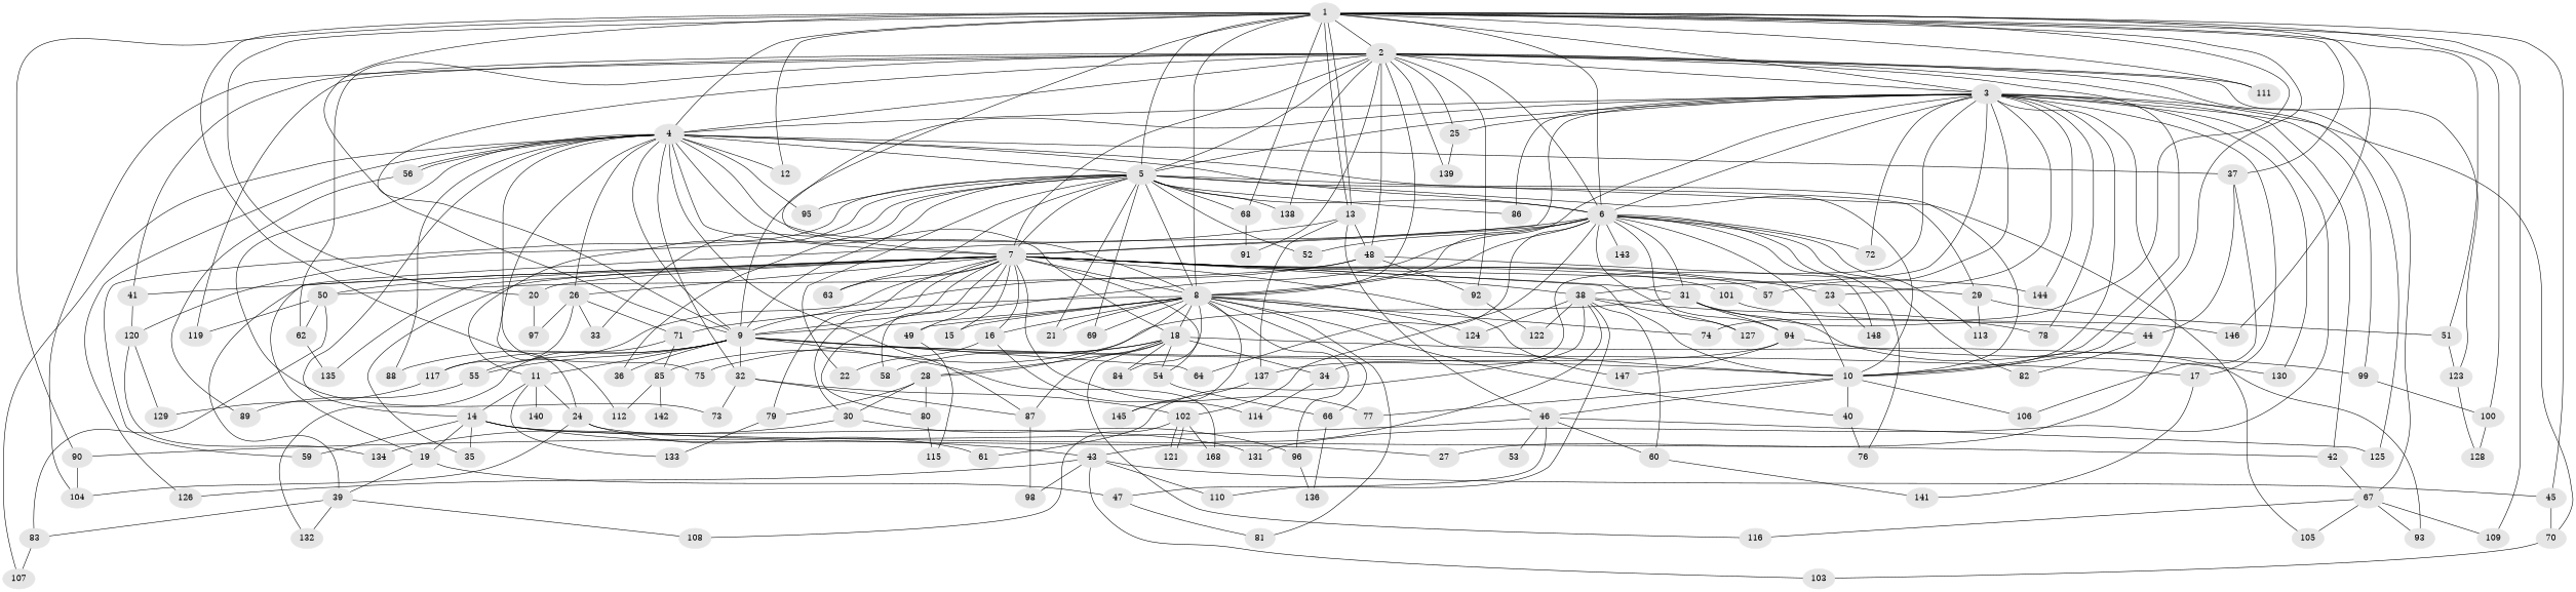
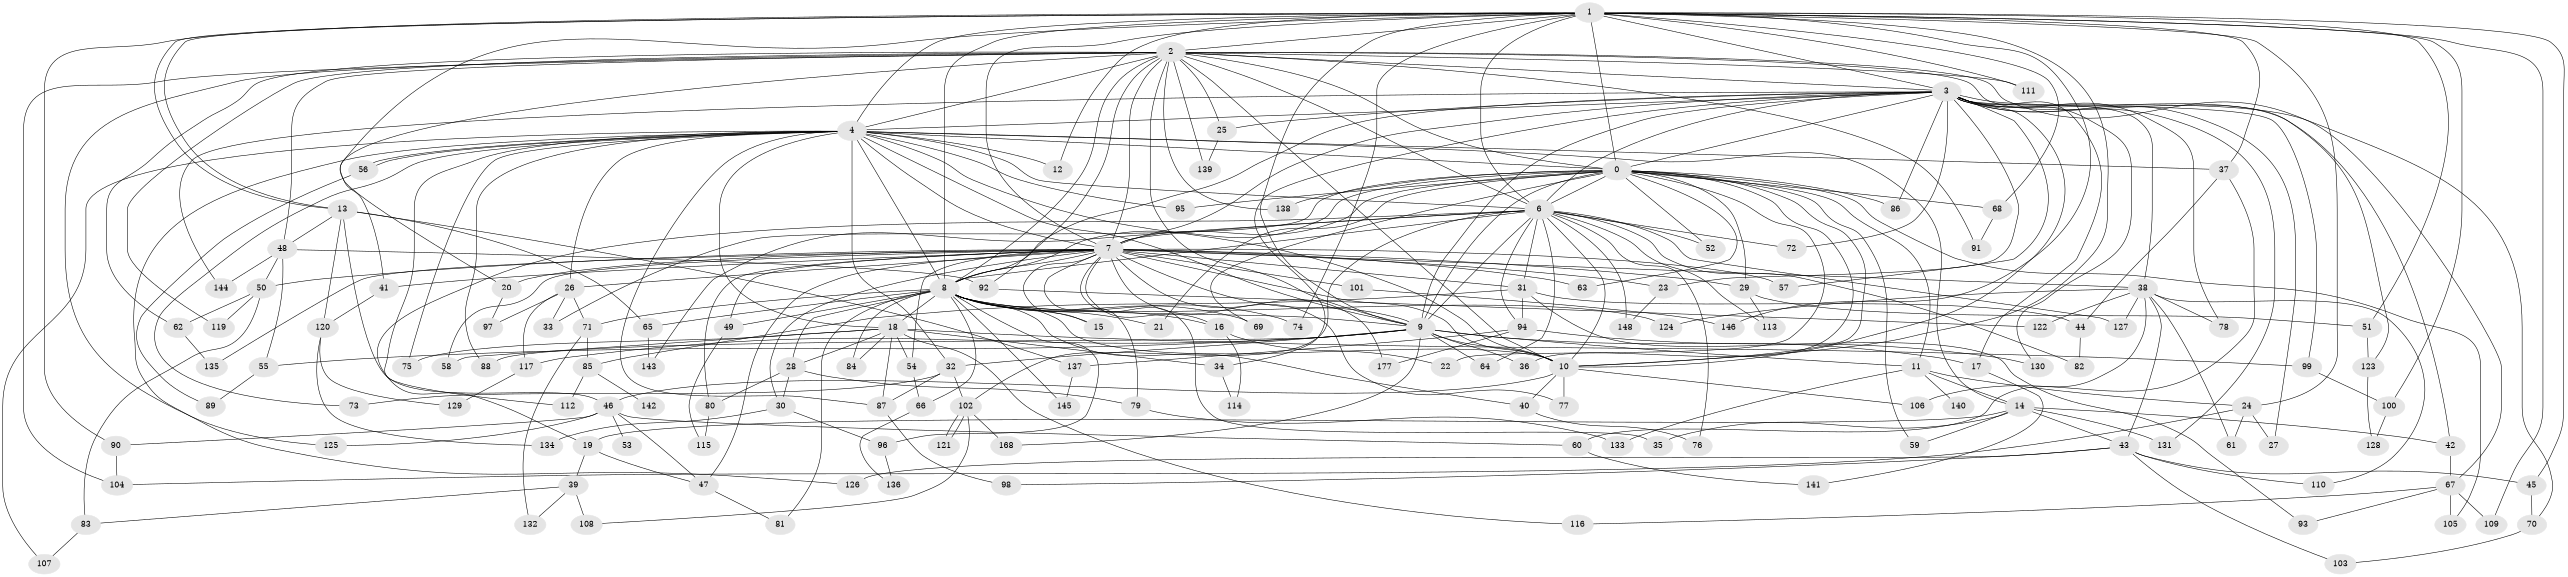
  graph {
    node [color=gray90 style=filled]
    1
    2
    3
    4
-   5
+   5 [label=0]
    6
    7
    8
    9
    10
    12
    13
    20
    24
    37
    45
    51
    68
    74
    90
    100
    109
    111
    146
    25
    41
    48
    62
    67
    91
    92
    104
    119
    123
    125
    138
    139
    17
    23
    27
    34
    38
    42
    57
    70
    72
    78
    86
    99
    130
    131
    144
    14
    18
    26
    32
    56
    73
    75
    87
    88
    95
    107
    112
    126
    11
    21
    22
    29
    33
    36
    52
    59
    63
    69
    105
    19
    31
    64
    76
    82
    94
    102
    113
    127
    143
    148
    15
    16
    30
    35
    39
    49
    50
    54
    58
    77
    79
    80
    101
    135
-   147
+   147 [label=177]
    28
    40
+   65
    66
    71
    81
    84
    96
    124
    145
    55
    117
    n115 [label=168]
    46
    106
    120
    137
    97
    61
    44
    128
    116
    93
    122
    141
    114
    43
    60
    110
    103
    89
    98
    133
    140
    47
    85
    108
    121
    134
    83
    132
    115
    136
    129
    53
    142
    1 -- 2
    1 -- 3
    1 -- 4
    1 -- 5
    1 -- 6
    1 -- 7
    1 -- 8
    1 -- 9
    1 -- 10
    1 -- 12
    1 -- 13
    1 -- 13
    1 -- 20
    1 -- 24
    1 -- 37
    1 -- 45
    1 -- 51
    1 -- 68
    1 -- 74
    1 -- 90
    1 -- 100
    1 -- 109
    1 -- 111
    1 -- 146
    2 -- 3
    2 -- 4
    2 -- 5
    2 -- 6
    2 -- 7
    2 -- 8
    2 -- 9
    2 -- 10
    2 -- 111
    2 -- 25
    2 -- 41
    2 -- 48
    2 -- 62
    2 -- 67
    2 -- 91
    2 -- 92
    2 -- 104
    2 -- 119
    2 -- 123
    2 -- 125
    2 -- 138
    2 -- 139
    3 -- 4
    3 -- 5
    3 -- 6
    3 -- 7
    3 -- 8
    3 -- 9
    3 -- 10
    3 -- 25
    3 -- 17
    3 -- 23
    3 -- 27
    3 -- 34
    3 -- 38
    3 -- 42
    3 -- 57
    3 -- 70
    3 -- 72
    3 -- 78
    3 -- 86
    3 -- 99
    3 -- 130
    3 -- 131
    3 -- 144
    4 -- 5
    4 -- 6
    4 -- 7
    4 -- 8
    4 -- 9
    4 -- 10
    4 -- 12
    4 -- 37
    4 -- 14
    4 -- 18
    4 -- 26
    4 -- 32
    4 -- 56
    4 -- 56
    4 -- 73
    4 -- 75
    4 -- 87
    4 -- 88
    4 -- 95
    4 -- 107
    4 -- 112
    4 -- 126
    5 -- 6
    5 -- 7
    5 -- 8
    5 -- 9
    5 -- 10
    5 -- 68
    5 -- 138
    5 -- 86
    5 -- 95
    5 -- 11
    5 -- 21
    5 -- 22
    5 -- 29
    5 -- 33
    5 -- 36
    5 -- 52
    5 -- 59
    5 -- 63
    5 -- 69
    5 -- 105
    6 -- 7
    6 -- 8
    6 -- 9
    6 -- 10
    6 -- 72
    6 -- 52
    6 -- 19
    6 -- 31
    6 -- 64
    6 -- 76
    6 -- 82
    6 -- 94
    6 -- 102
    6 -- 113
    6 -- 127
    6 -- 143
    6 -- 148
    7 -- 8
    7 -- 9
    7 -- 10
    7 -- 20
    7 -- 41
    7 -- 23
    7 -- 38
    7 -- 57
    7 -- 26
    7 -- 29
    7 -- 63
    7 -- 31
    7 -- 15
    7 -- 16
    7 -- 30
    7 -- 35
-   7 -- 39
+   7 -- 47
    7 -- 49
    7 -- 50
    7 -- 54
    7 -- 58
    7 -- 77
    7 -- 79
    7 -- 80
    7 -- 101
    7 -- 135
    7 -- 147
    8 -- 9
    8 -- 10
    8 -- 74
    8 -- 18
    8 -- 21
    8 -- 69
    8 -- 15
    8 -- 16
    8 -- 49
    8 -- 28
    8 -- 40
+   8 -- 65
    8 -- 66
    8 -- 71
    8 -- 81
    8 -- 84
    8 -- 96
    8 -- 124
    8 -- 145
    9 -- 10
    9 -- 17
    9 -- 32
    9 -- 88
    9 -- 11
    9 -- 36
    9 -- 64
    9 -- 55
    9 -- 117
    9 -- n115
    10 -- 77
    10 -- 40
    10 -- 46
    10 -- 106
    13 -- 48
+   13 -- 65
    13 -- 46
    13 -- 120
    13 -- 137
    20 -- 97
    24 -- 104
    24 -- 27
    24 -- 61
    37 -- 106
    37 -- 44
    45 -- 70
    51 -- 123
    68 -- 91
    90 -- 104
    100 -- 128
    25 -- 139
    41 -- 120
    48 -- 92
    48 -- 144
    48 -- 50
    48 -- 55
    62 -- 135
    67 -- 109
    67 -- 105
    67 -- 116
    67 -- 93
    92 -- 122
    123 -- 128
    17 -- 141
    23 -- 148
    34 -- 114
    38 -- 78
    38 -- 127
    38 -- 124
    38 -- 61
    38 -- 122
    38 -- 43
    38 -- 60
    38 -- 110
    42 -- 67
    70 -- 103
    99 -- 100
    14 -- 42
    14 -- 131
    14 -- 59
    14 -- 19
    14 -- 35
    14 -- 43
    18 -- 34
    18 -- 99
    18 -- 75
    18 -- 87
    18 -- 54
    18 -- 58
    18 -- 28
    18 -- 84
    18 -- 116
    26 -- 33
    26 -- 71
    26 -- 117
    26 -- 97
    32 -- 73
    32 -- 87
    32 -- 102
    56 -- 89
    87 -- 98
    11 -- 24
    11 -- 14
    11 -- 133
    11 -- 140
    29 -- 51
    29 -- 113
    19 -- 39
    19 -- 47
    31 -- 94
    31 -- 44
    31 -- 93
    31 -- 85
    94 -- 130
    94 -- 147
    94 -- 137
    102 -- n115
    102 -- 108
    102 -- 121
    102 -- 121
    16 -- 22
    16 -- 114
    30 -- 96
    30 -- 134
    39 -- 108
    39 -- 83
    39 -- 132
    49 -- 115
    50 -- 62
    50 -- 119
    50 -- 83
    54 -- 66
    79 -- 133
    80 -- 115
    101 -- 146
    28 -- 30
    28 -- 79
    28 -- 80
    40 -- 76
+   65 -- 143
    66 -- 136
    71 -- 85
    71 -- 132
    96 -- 136
    55 -- 89
    117 -- 129
    46 -- 90
    46 -- 125
    46 -- 60
    46 -- 47
    46 -- 53
    120 -- 134
    120 -- 129
    137 -- 145
    44 -- 82
    43 -- 45
    43 -- 126
    43 -- 110
    43 -- 103
    43 -- 98
    60 -- 141
    47 -- 81
    85 -- 112
    85 -- 142
    83 -- 107
  }
